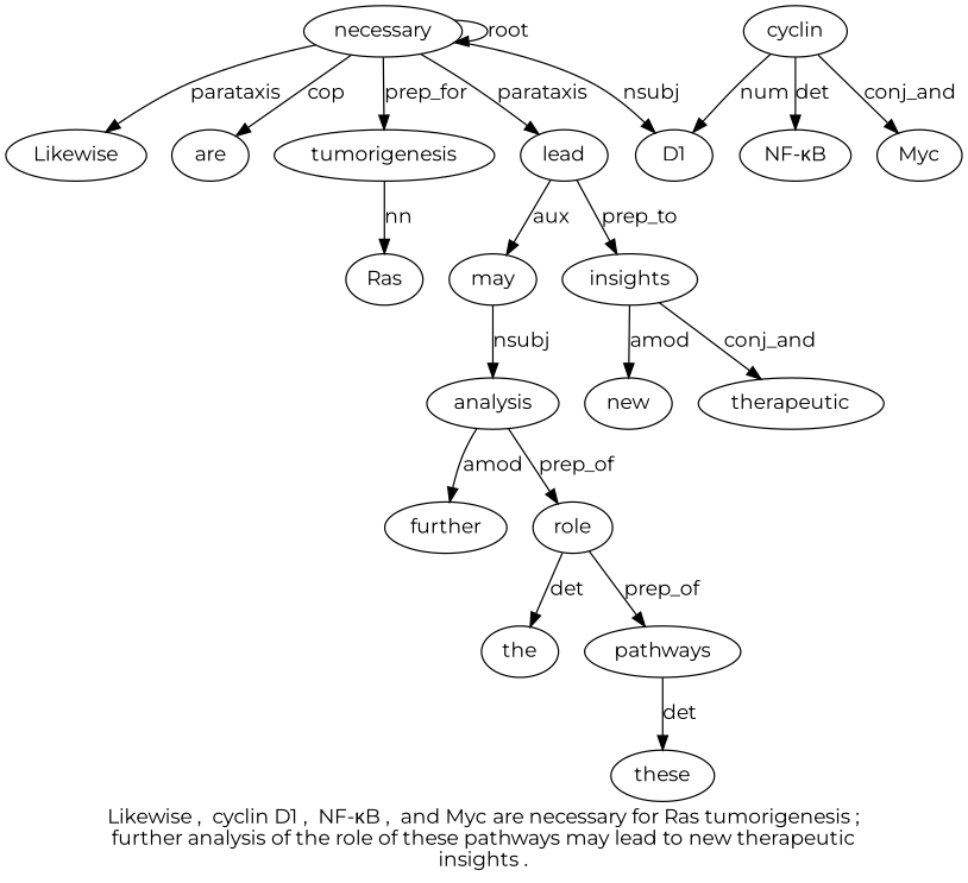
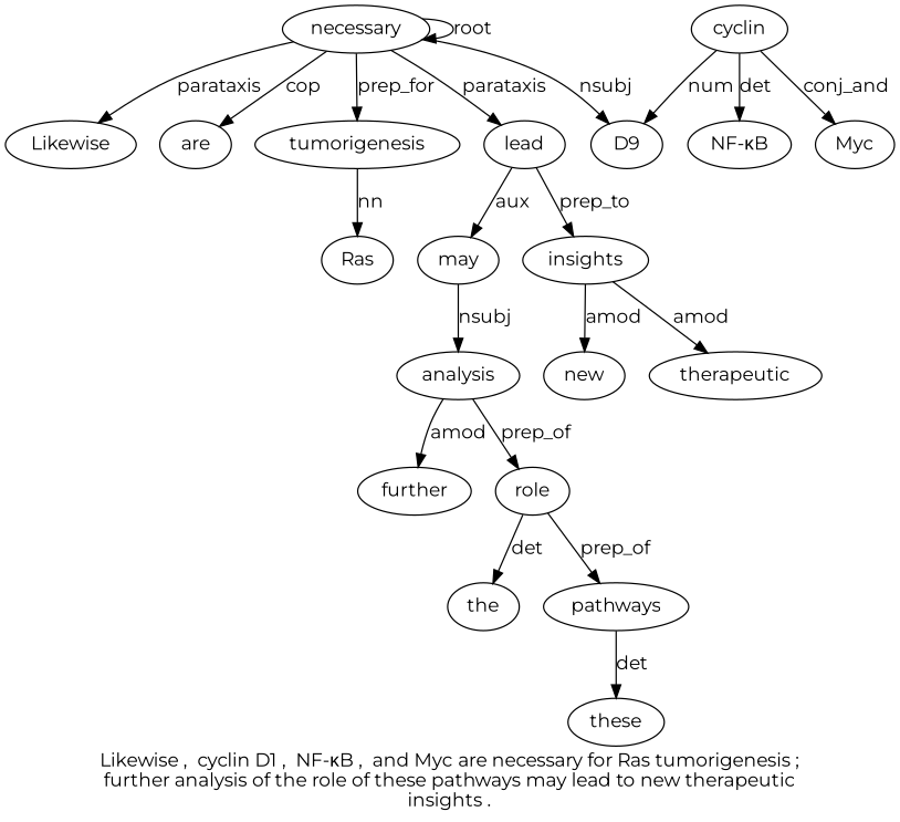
  digraph {
    fontname=Montserrat
    label="Likewise ,  cyclin D1 ,  NF-κB ,  and Myc are necessary for Ras tumorigenesis ;\nfurther analysis of the role of these pathways may lead to new therapeutic\ninsights ."
    node [fillcolor=white fontname=Montserrat style=filled]
    edge [fontname=Montserrat]
    n1 [label=necessary]
    n2 [label=Likewise]
    n3 [label=are]
    n4 [label=tumorigenesis]
    n5 [label=lead]
-   n6 [label=D1]
+   n6 [label=D9]
    n7 [label=cyclin]
    n8 [label="NF-κB"]
    n9 [label=Myc]
    n10 [label=Ras]
    n11 [label=may]
    n12 [label=insights]
    n13 [label=analysis]
    n14 [label=further]
    n15 [label=role]
    n16 [label=the]
    n17 [label=pathways]
    n18 [label=new]
    n19 [label=therapeutic]
    n20 [label=these]
    n1 -> n1 [label=root]
    n1 -> n2 [label=parataxis]
    n1 -> n3 [label=cop]
    n1 -> n4 [label=prep_for]
    n1 -> n5 [label=parataxis]
    n1 -> n6 [label=nsubj]
    n4 -> n10 [label=nn]
    n5 -> n11 [label=aux]
    n5 -> n12 [label=prep_to]
    n7 -> n6 [label=num]
    n7 -> n8 [label=det]
    n7 -> n9 [label=conj_and]
    n11 -> n13 [label=nsubj]
    n12 -> n18 [label=amod]
-   n12 -> n19 [label=conj_and]
+   n12 -> n19 [label=amod]
    n13 -> n14 [label=amod]
    n13 -> n15 [label=prep_of]
    n15 -> n16 [label=det]
    n15 -> n17 [label=prep_of]
    n17 -> n20 [label=det]
  }
